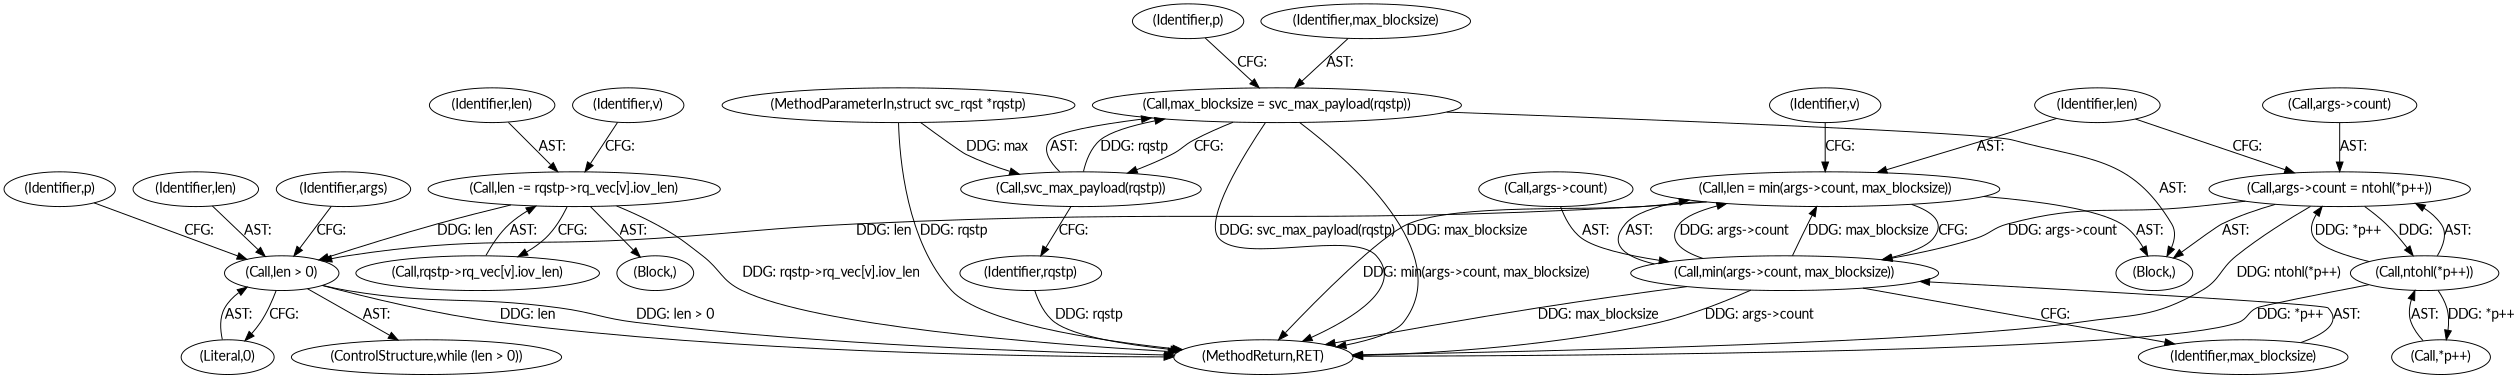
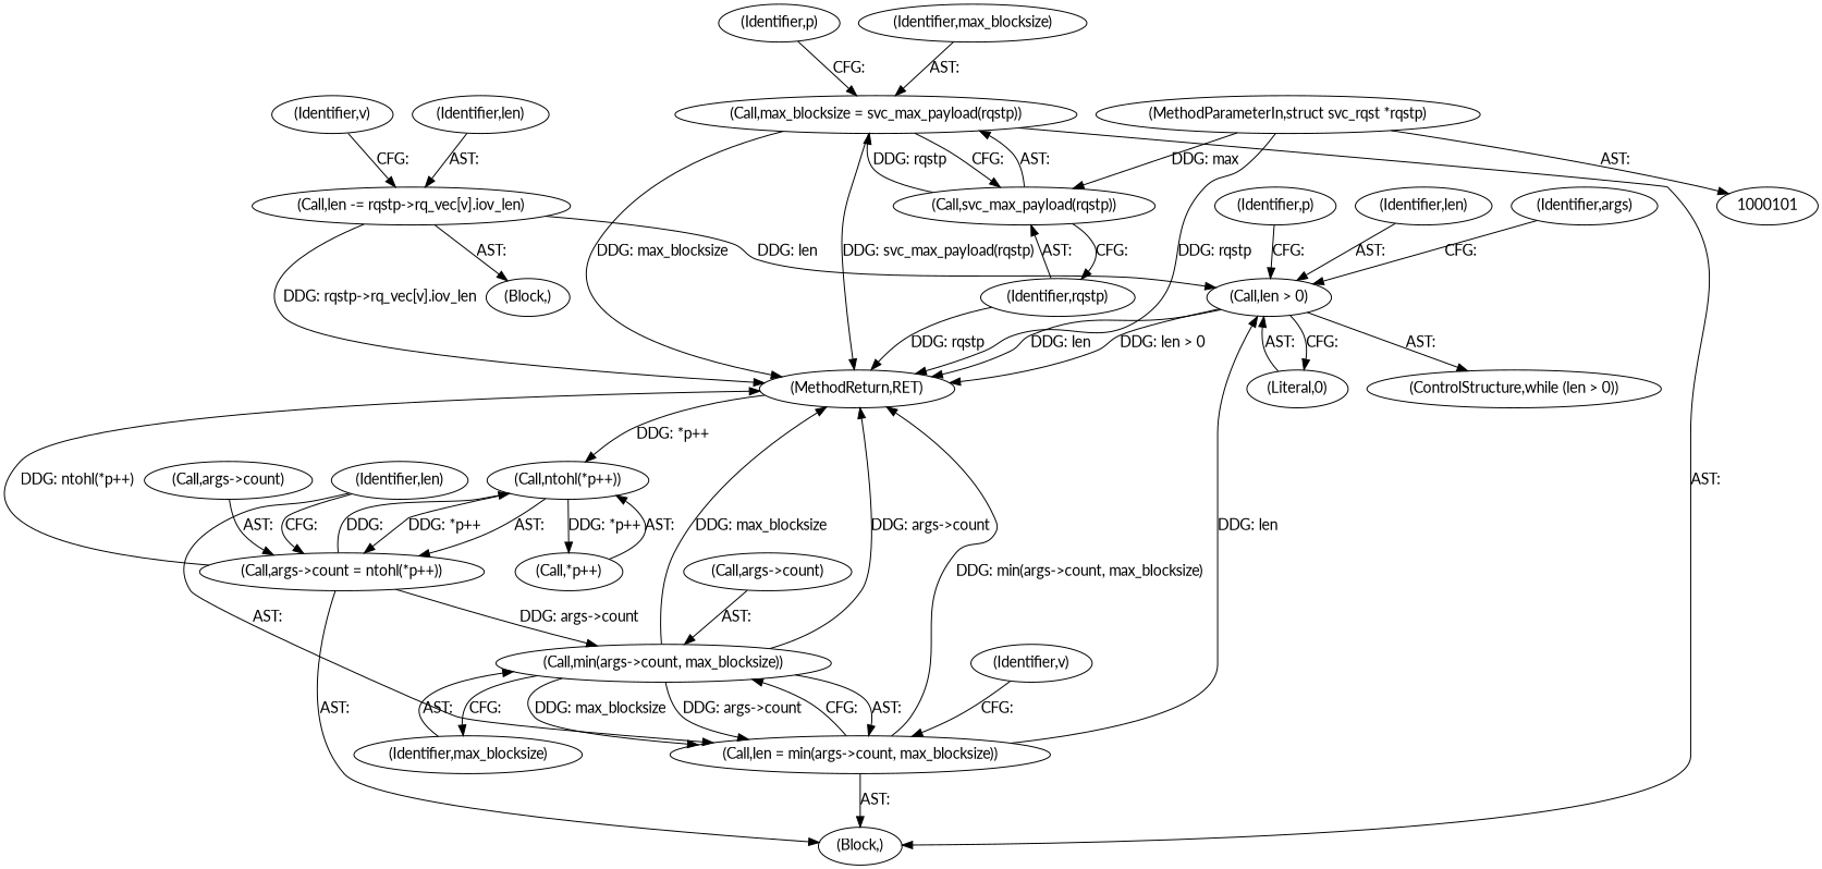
  digraph {
    fontname=Lato
    node [fontname=Lato]
    edge [fontname=Lato]
    n1 [label="(Call,len -= rqstp->rq_vec[v].iov_len)"]
    n2 [label="(Call,len > 0)"]
    n3 [label="(MethodReturn,RET)"]
    n4 [label="(Block,)"]
-   n5 [label="(Call,rqstp->rq_vec[v].iov_len)"]
    n6 [label="(Literal,0)"]
    n7 [label="(ControlStructure,while (len > 0))"]
    n8 [label="(Call,len = min(args->count, max_blocksize))"]
    n9 [label="(Call,min(args->count, max_blocksize))"]
    n10 [label="(Block,)"]
    n11 [label="(Identifier,max_blocksize)"]
    n12 [label="(Call,args->count = ntohl(*p++))"]
    n13 [label="(Call,ntohl(*p++))"]
    n14 [label="(Call,*p++)"]
    n15 [label="(Call,max_blocksize = svc_max_payload(rqstp))"]
    n16 [label="(Call,svc_max_payload(rqstp))"]
    n17 [label="(Identifier,rqstp)"]
    n18 [label="(MethodParameterIn,struct svc_rqst *rqstp)"]
+   1000101
    n20 [label="(Identifier,p)"]
    n21 [label="(Identifier,len)"]
    n22 [label="(Identifier,v)"]
    n23 [label="(Identifier,p)"]
    n24 [label="(Call,args->count)"]
    n25 [label="(Identifier,len)"]
    n26 [label="(Identifier,args)"]
    n27 [label="(Identifier,max_blocksize)"]
    n28 [label="(Identifier,v)"]
    n29 [label="(Identifier,len)"]
    n30 [label="(Call,args->count)"]
    n1 -> n2 [label="DDG: len"]
    n1 -> n3 [label="DDG: rqstp->rq_vec[v].iov_len"]
    n1 -> n4 [label="AST: "]
-   n1 -> n5 [label="CFG: "]
    n2 -> n3 [label="DDG: len > 0"]
    n2 -> n3 [label="DDG: len"]
    n2 -> n6 [label="CFG: "]
    n2 -> n7 [label="AST: "]
-   n5 -> n1 [label="AST: "]
    n6 -> n2 [label="AST: "]
    n8 -> n2 [label="DDG: len"]
    n8 -> n3 [label="DDG: min(args->count, max_blocksize)"]
    n8 -> n9 [label="CFG: "]
    n8 -> n10 [label="AST: "]
    n9 -> n3 [label="DDG: max_blocksize"]
    n9 -> n3 [label="DDG: args->count"]
    n9 -> n8 [label="AST: "]
    n9 -> n8 [label="DDG: args->count"]
    n9 -> n8 [label="DDG: max_blocksize"]
    n9 -> n11 [label="CFG: "]
    n11 -> n9 [label="AST: "]
    n12 -> n3 [label="DDG: ntohl(*p++)"]
    n12 -> n9 [label="DDG: args->count"]
    n12 -> n10 [label="AST: "]
    n12 -> n13 [label="DDG: "]
-   n13 -> n3 [label="DDG: *p++"]
+   n3 -> n13 [label="DDG: *p++"]
    n13 -> n12 [label="AST: "]
    n13 -> n12 [label="DDG: *p++"]
    n13 -> n14 [label="DDG: *p++"]
    n14 -> n13 [label="AST: "]
    n15 -> n3 [label="DDG: max_blocksize"]
    n15 -> n3 [label="DDG: svc_max_payload(rqstp)"]
    n15 -> n10 [label="AST: "]
    n15 -> n16 [label="CFG: "]
    n16 -> n15 [label="AST: "]
    n16 -> n15 [label="DDG: rqstp"]
    n16 -> n17 [label="CFG: "]
    n17 -> n3 [label="DDG: rqstp"]
+   n17 -> n16 [label="AST: "]
    n18 -> n3 [label="DDG: rqstp"]
    n18 -> n16 [label="DDG: max"]
+   n18 -> 1000101 [label="AST: "]
    n20 -> n2 [label="CFG: "]
    n21 -> n1 [label="AST: "]
    n22 -> n8 [label="CFG: "]
    n23 -> n15 [label="CFG: "]
    n24 -> n9 [label="AST: "]
    n25 -> n2 [label="AST: "]
    n26 -> n2 [label="CFG: "]
    n27 -> n15 [label="AST: "]
    n28 -> n1 [label="CFG: "]
    n29 -> n8 [label="AST: "]
    n29 -> n12 [label="CFG: "]
    n30 -> n12 [label="AST: "]
  }
